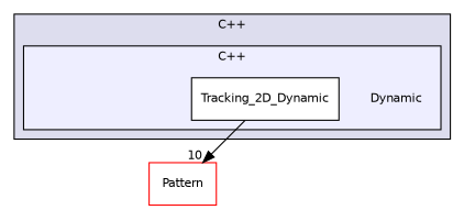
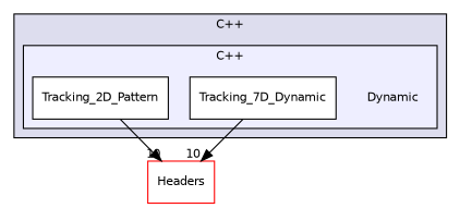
  digraph {
    compound=true
    node [fontname=Helvetica fontsize=10 shape=box color=black fillcolor=white style=filled]
    edge [headlabel=10 labeldistance=1.5 labelfontname=Helvetica labelfontsize=10]
    n1 [label=Dynamic shape=plaintext color="" fillcolor="" style=""]
-   n2 [label=Tracking_2D_Dynamic]
-   n4 [color=red label=Pattern]
+   n2 [label=Tracking_7D_Dynamic]
+   n3 [label=Tracking_2D_Pattern]
+   n4 [color=red label=Headers]
    subgraph cluster_1 {
      bgcolor="#ddddee"
      fontname=Helvetica
      fontsize=10
      label="C++"
      pencolor=black
      subgraph cluster_2 {
        bgcolor="#eeeeff"
        fontname=Helvetica
        fontsize=10
        label="C++"
        pencolor=black
        n1
        n2
+       n3
      }
    }
    n2 -> n4
+   n3 -> n4
  }
